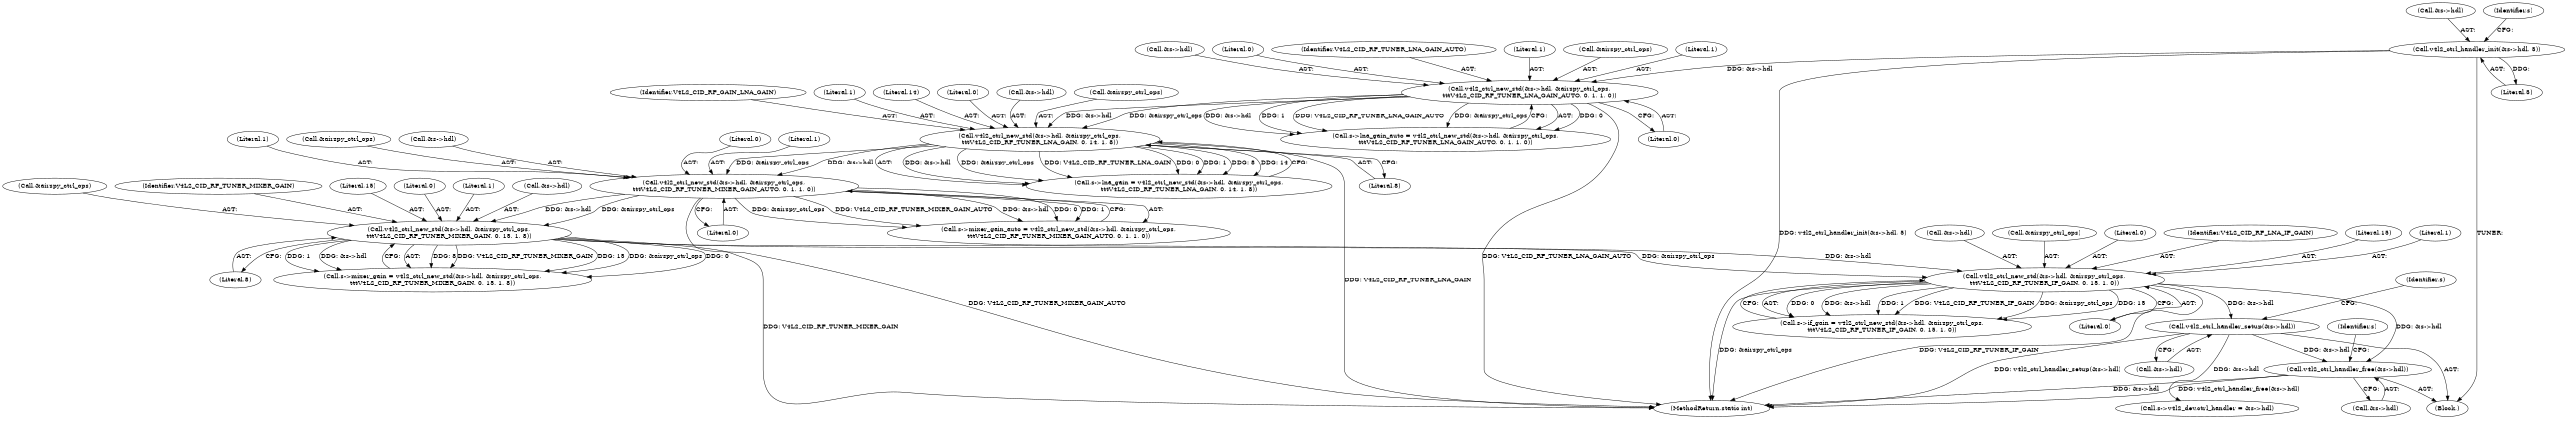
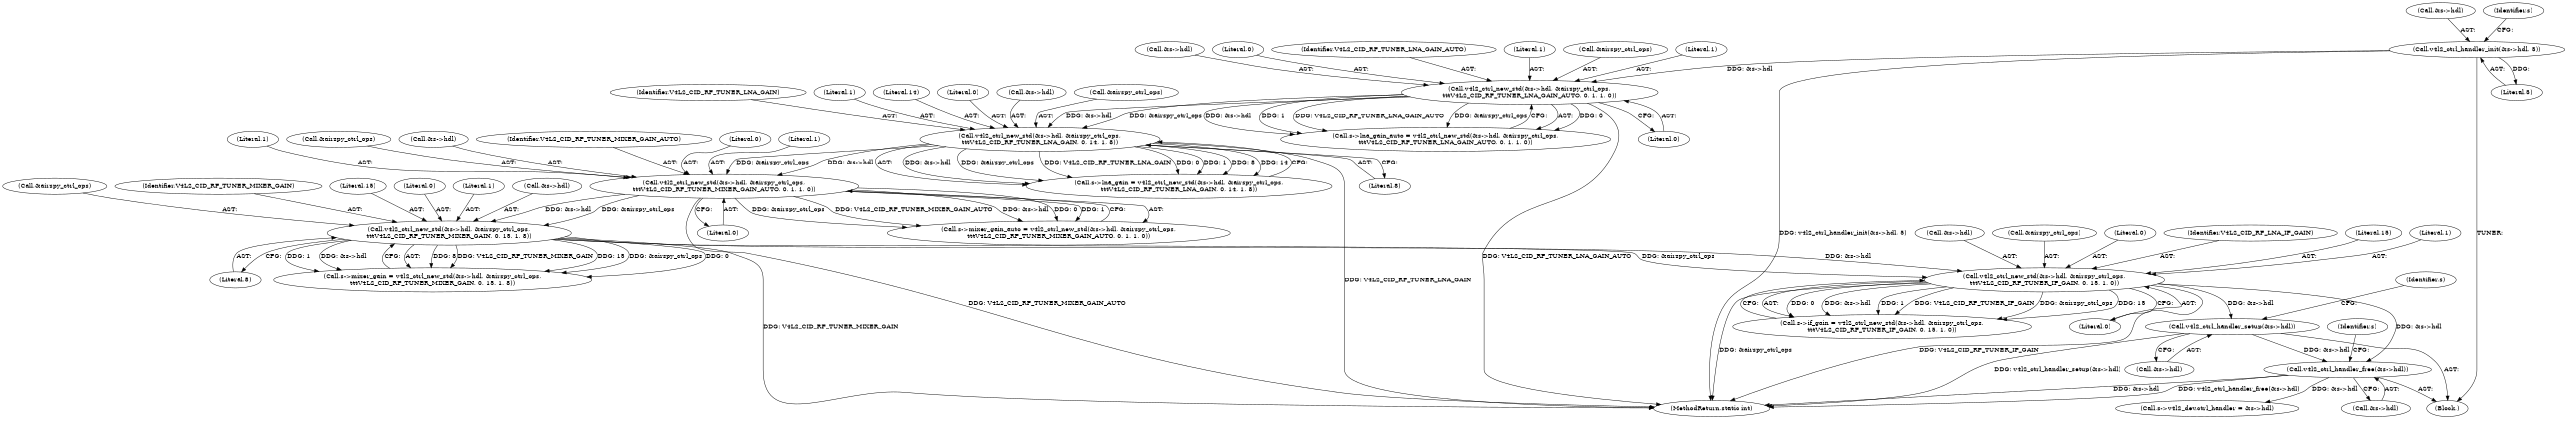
  digraph {
    n1 [label="(Call,v4l2_ctrl_handler_free(&s->hdl))"]
    n2 [label="(MethodReturn,static int)"]
    n3 [label="(Call,&s->hdl)"]
    n4 [label="(Block,)"]
    n5 [label="(Call,v4l2_ctrl_new_std(&s->hdl, &airspy_ctrl_ops,\n\t\t\tV4L2_CID_RF_TUNER_IF_GAIN, 0, 15, 1, 0))"]
    n6 [label="(Call,v4l2_ctrl_handler_setup(&s->hdl))"]
    n7 [label="(Call,s->if_gain = v4l2_ctrl_new_std(&s->hdl, &airspy_ctrl_ops,\n\t\t\tV4L2_CID_RF_TUNER_IF_GAIN, 0, 15, 1, 0))"]
    n8 [label="(Literal,0)"]
    n9 [label="(Call,s->v4l2_dev.ctrl_handler = &s->hdl)"]
    n10 [label="(Call,&s->hdl)"]
    n11 [label="(Call,v4l2_ctrl_new_std(&s->hdl, &airspy_ctrl_ops,\n\t\t\tV4L2_CID_RF_TUNER_MIXER_GAIN, 0, 15, 1, 8))"]
    n12 [label="(Call,s->mixer_gain = v4l2_ctrl_new_std(&s->hdl, &airspy_ctrl_ops,\n\t\t\tV4L2_CID_RF_TUNER_MIXER_GAIN, 0, 15, 1, 8))"]
    n13 [label="(Literal,8)"]
    n14 [label="(Call,v4l2_ctrl_new_std(&s->hdl, &airspy_ctrl_ops,\n\t\t\tV4L2_CID_RF_TUNER_MIXER_GAIN_AUTO, 0, 1, 1, 0))"]
    n15 [label="(Call,s->mixer_gain_auto = v4l2_ctrl_new_std(&s->hdl, &airspy_ctrl_ops,\n\t\t\tV4L2_CID_RF_TUNER_MIXER_GAIN_AUTO, 0, 1, 1, 0))"]
    n16 [label="(Literal,0)"]
    n17 [label="(Call,v4l2_ctrl_new_std(&s->hdl, &airspy_ctrl_ops,\n\t\t\tV4L2_CID_RF_TUNER_LNA_GAIN, 0, 14, 1, 8))"]
    n18 [label="(Literal,8)"]
    n19 [label="(Call,s->lna_gain = v4l2_ctrl_new_std(&s->hdl, &airspy_ctrl_ops,\n\t\t\tV4L2_CID_RF_TUNER_LNA_GAIN, 0, 14, 1, 8))"]
    n20 [label="(Call,v4l2_ctrl_new_std(&s->hdl, &airspy_ctrl_ops,\n\t\t\tV4L2_CID_RF_TUNER_LNA_GAIN_AUTO, 0, 1, 1, 0))"]
    n21 [label="(Literal,0)"]
    n22 [label="(Call,s->lna_gain_auto = v4l2_ctrl_new_std(&s->hdl, &airspy_ctrl_ops,\n\t\t\tV4L2_CID_RF_TUNER_LNA_GAIN_AUTO, 0, 1, 1, 0))"]
    n23 [label="(Call,v4l2_ctrl_handler_init(&s->hdl, 5))"]
    n24 [label="(Literal,5)"]
    n25 [label="(Literal,14)"]
    n26 [label="(Call,&airspy_ctrl_ops)"]
    n27 [label="(Identifier,V4L2_CID_RF_TUNER_LNA_GAIN_AUTO)"]
    n28 [label="(Literal,0)"]
    n29 [label="(Identifier,V4L2_CID_RF_TUNER_MIXER_GAIN)"]
    n30 [label="(Call,&s->hdl)"]
    n31 [label="(Call,&airspy_ctrl_ops)"]
    n32 [label="(Literal,15)"]
    n33 [label="(Call,&s->hdl)"]
    n34 [label="(Literal,1)"]
    n35 [label="(Call,&airspy_ctrl_ops)"]
    n36 [label="(Literal,1)"]
    n37 [label="(Call,&s->hdl)"]
    n38 [label="(Call,&s->hdl)"]
    n39 [label="(Identifier,s)"]
    n40 [label="(Call,&airspy_ctrl_ops)"]
    n41 [label="(Literal,0)"]
    n42 [label="(Literal,0)"]
    n43 [label="(Call,&airspy_ctrl_ops)"]
    n44 [label="(Literal,1)"]
    n45 [label="(Literal,1)"]
+   n46 [label="(Identifier,V4L2_CID_RF_TUNER_MIXER_GAIN_AUTO)"]
    n47 [label="(Identifier,s)"]
    n48 [label="(Identifier,V4L2_CID_RF_LNA_IF_GAIN)"]
    n49 [label="(Call,&s->hdl)"]
    n50 [label="(Call,&s->hdl)"]
    n51 [label="(Literal,15)"]
    n52 [label="(Identifier,s)"]
    n53 [label="(Literal,0)"]
    n54 [label="(Literal,0)"]
-   n55 [label="(Identifier,V4L2_CID_RF_GAIN_LNA_GAIN)"]
+   n55 [label="(Identifier,V4L2_CID_RF_TUNER_LNA_GAIN)"]
    n56 [label="(Literal,1)"]
    n57 [label="(Literal,1)"]
    n58 [label="(Literal,1)"]
    n1 -> n2 [label="DDG: &s->hdl"]
    n1 -> n2 [label="DDG: v4l2_ctrl_handler_free(&s->hdl)"]
    n1 -> n3 [label="CFG: "]
    n1 -> n4 [label="AST: "]
    n3 -> n1 [label="AST: "]
    n5 -> n1 [label="DDG: &s->hdl"]
    n5 -> n2 [label="DDG: V4L2_CID_RF_TUNER_IF_GAIN"]
    n5 -> n2 [label="DDG: &airspy_ctrl_ops"]
    n5 -> n6 [label="DDG: &s->hdl"]
    n5 -> n7 [label="AST: "]
    n5 -> n7 [label="DDG: 0"]
    n5 -> n7 [label="DDG: &s->hdl"]
    n5 -> n7 [label="DDG: 1"]
    n5 -> n7 [label="DDG: V4L2_CID_RF_TUNER_IF_GAIN"]
    n5 -> n7 [label="DDG: &airspy_ctrl_ops"]
    n5 -> n7 [label="DDG: 15"]
    n5 -> n8 [label="CFG: "]
    n6 -> n1 [label="DDG: &s->hdl"]
    n6 -> n2 [label="DDG: v4l2_ctrl_handler_setup(&s->hdl)"]
    n6 -> n4 [label="AST: "]
-   n6 -> n9 [label="DDG: &s->hdl"]
+   n1 -> n9 [label="DDG: &s->hdl"]
    n6 -> n10 [label="CFG: "]
    n7 -> n5 [label="CFG: "]
    n8 -> n5 [label="AST: "]
    n10 -> n6 [label="AST: "]
    n11 -> n2 [label="DDG: V4L2_CID_RF_TUNER_MIXER_GAIN"]
    n11 -> n5 [label="DDG: &s->hdl"]
    n11 -> n5 [label="DDG: &airspy_ctrl_ops"]
    n11 -> n12 [label="AST: "]
    n11 -> n12 [label="DDG: 8"]
    n11 -> n12 [label="DDG: V4L2_CID_RF_TUNER_MIXER_GAIN"]
    n11 -> n12 [label="DDG: 15"]
    n11 -> n12 [label="DDG: &airspy_ctrl_ops"]
    n11 -> n12 [label="DDG: 0"]
    n11 -> n12 [label="DDG: 1"]
    n11 -> n12 [label="DDG: &s->hdl"]
    n11 -> n13 [label="CFG: "]
    n12 -> n11 [label="CFG: "]
    n13 -> n11 [label="AST: "]
    n14 -> n2 [label="DDG: V4L2_CID_RF_TUNER_MIXER_GAIN_AUTO"]
    n14 -> n11 [label="DDG: &s->hdl"]
    n14 -> n11 [label="DDG: &airspy_ctrl_ops"]
    n14 -> n15 [label="AST: "]
    n14 -> n15 [label="DDG: &airspy_ctrl_ops"]
    n14 -> n15 [label="DDG: V4L2_CID_RF_TUNER_MIXER_GAIN_AUTO"]
    n14 -> n15 [label="DDG: &s->hdl"]
    n14 -> n15 [label="DDG: 0"]
    n14 -> n15 [label="DDG: 1"]
    n14 -> n16 [label="CFG: "]
    n15 -> n14 [label="CFG: "]
    n16 -> n14 [label="AST: "]
    n17 -> n2 [label="DDG: V4L2_CID_RF_TUNER_LNA_GAIN"]
    n17 -> n14 [label="DDG: &s->hdl"]
    n17 -> n14 [label="DDG: &airspy_ctrl_ops"]
    n17 -> n18 [label="CFG: "]
    n17 -> n19 [label="AST: "]
    n17 -> n19 [label="DDG: &s->hdl"]
    n17 -> n19 [label="DDG: &airspy_ctrl_ops"]
    n17 -> n19 [label="DDG: V4L2_CID_RF_TUNER_LNA_GAIN"]
    n17 -> n19 [label="DDG: 0"]
    n17 -> n19 [label="DDG: 1"]
    n17 -> n19 [label="DDG: 8"]
    n17 -> n19 [label="DDG: 14"]
    n18 -> n17 [label="AST: "]
    n19 -> n17 [label="CFG: "]
    n20 -> n2 [label="DDG: V4L2_CID_RF_TUNER_LNA_GAIN_AUTO"]
    n20 -> n17 [label="DDG: &s->hdl"]
    n20 -> n17 [label="DDG: &airspy_ctrl_ops"]
    n20 -> n21 [label="CFG: "]
    n20 -> n22 [label="AST: "]
    n20 -> n22 [label="DDG: 0"]
    n20 -> n22 [label="DDG: &s->hdl"]
    n20 -> n22 [label="DDG: 1"]
    n20 -> n22 [label="DDG: V4L2_CID_RF_TUNER_LNA_GAIN_AUTO"]
    n20 -> n22 [label="DDG: &airspy_ctrl_ops"]
    n21 -> n20 [label="AST: "]
    n22 -> n20 [label="CFG: "]
    n23 -> n2 [label="DDG: v4l2_ctrl_handler_init(&s->hdl, 5)"]
    n23 -> n4 [label="TUNER: "]
    n23 -> n20 [label="DDG: &s->hdl"]
    n23 -> n24 [label="DDG: "]
    n24 -> n23 [label="AST: "]
    n25 -> n17 [label="AST: "]
    n26 -> n11 [label="AST: "]
    n27 -> n20 [label="AST: "]
    n28 -> n17 [label="AST: "]
    n29 -> n11 [label="AST: "]
    n30 -> n5 [label="AST: "]
    n31 -> n5 [label="AST: "]
    n32 -> n11 [label="AST: "]
    n33 -> n17 [label="AST: "]
    n34 -> n14 [label="AST: "]
    n35 -> n14 [label="AST: "]
    n36 -> n20 [label="AST: "]
    n37 -> n14 [label="AST: "]
    n38 -> n23 [label="AST: "]
    n39 -> n23 [label="CFG: "]
    n40 -> n20 [label="AST: "]
    n41 -> n11 [label="AST: "]
    n42 -> n5 [label="AST: "]
    n43 -> n17 [label="AST: "]
    n44 -> n11 [label="AST: "]
    n45 -> n20 [label="AST: "]
+   n46 -> n14 [label="AST: "]
    n47 -> n1 [label="CFG: "]
    n48 -> n5 [label="AST: "]
    n49 -> n11 [label="AST: "]
    n50 -> n20 [label="AST: "]
    n51 -> n5 [label="AST: "]
    n52 -> n6 [label="CFG: "]
    n53 -> n20 [label="AST: "]
    n54 -> n14 [label="AST: "]
    n55 -> n17 [label="AST: "]
    n56 -> n5 [label="AST: "]
    n57 -> n17 [label="AST: "]
    n58 -> n14 [label="AST: "]
  }
